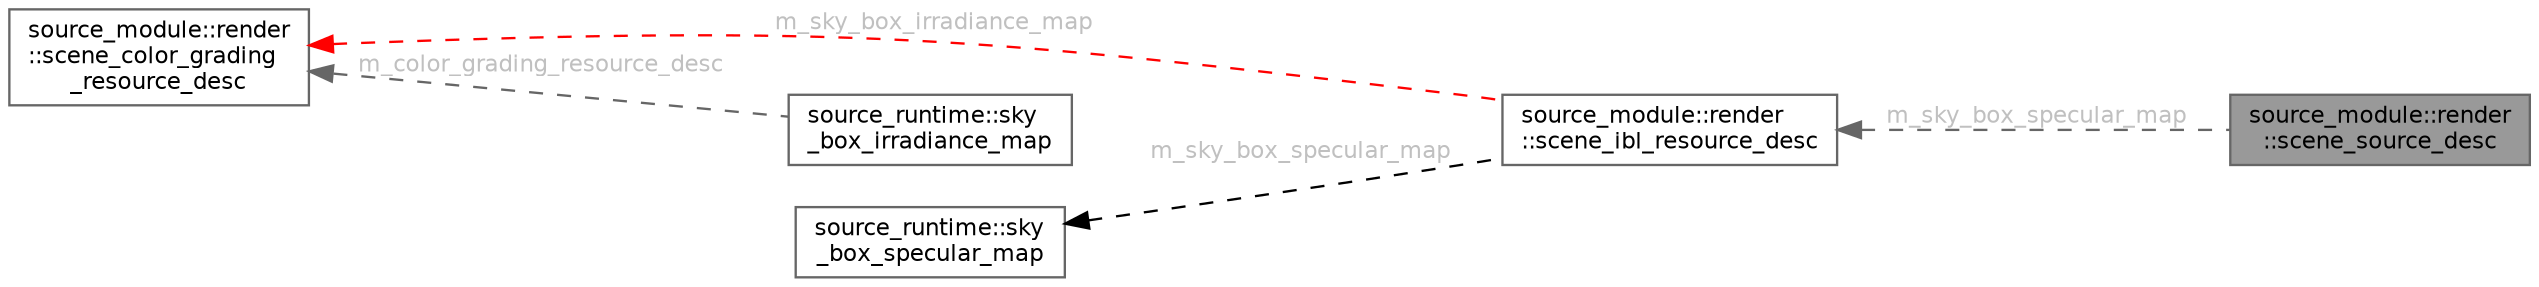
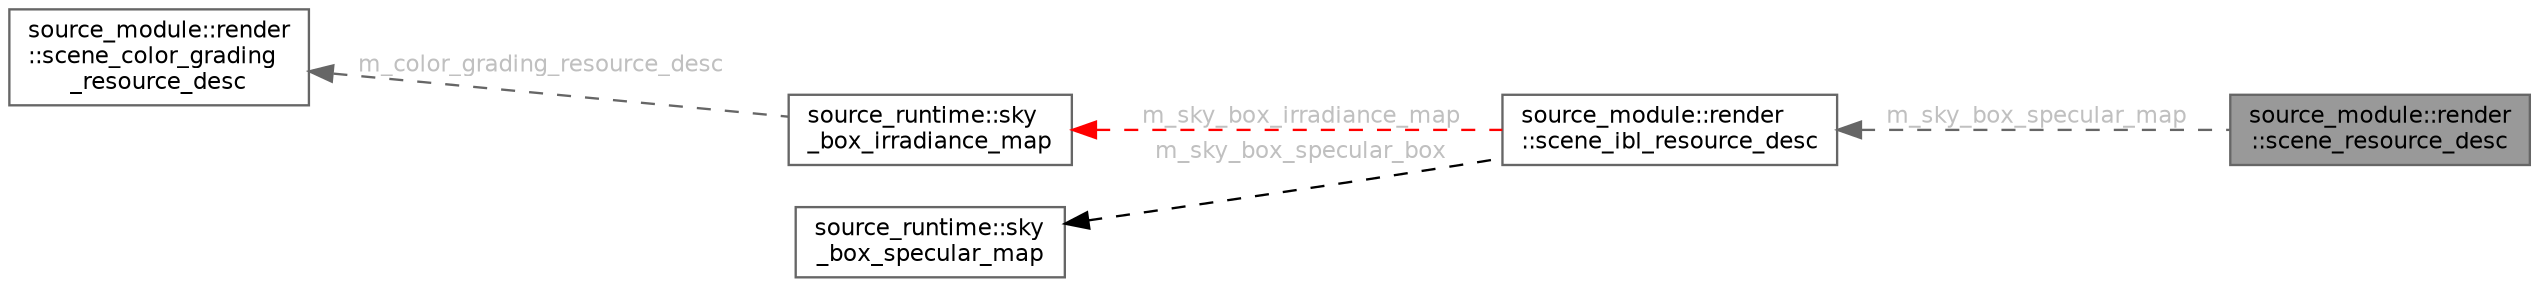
  digraph {
    rankdir=LR
    node [color=gray40 fillcolor=white fontname=Helvetica fontsize=10 shape=box style=filled]
    edge [color=gray40 dir=back fontcolor=grey fontname=Helvetica fontsize=10 labelfontname=Helvetica labelfontsize=10 style=dashed]
-   n1 [fillcolor=grey60 fontcolor=black height=0.2 label="source_module::render\l::scene_source_desc" width=0.4]
+   n1 [fillcolor=grey60 fontcolor=black height=0.2 label="source_module::render\l::scene_resource_desc" width=0.4]
    n2 [height=0.2 label="source_module::render\l::scene_ibl_resource_desc" width=0.4]
    n3 [height=0.2 label="source_runtime::sky\l_box_irradiance_map" width=0.4]
    n4 [height=0.2 label="source_runtime::sky\l_box_specular_map" width=0.4]
    n5 [height=0.2 label="source_module::render\l::scene_color_grading\l_resource_desc" width=0.4]
    n2 -> n1 [label=" m_sky_box_specular_map"]
-   n5 -> n2 [color=red label=" m_sky_box_irradiance_map"]
-   n4 -> n2 [color=black label=" m_sky_box_specular_map"]
+   n3 -> n2 [color=red label=" m_sky_box_irradiance_map"]
+   n4 -> n2 [color=black label=" m_sky_box_specular_box"]
    n5 -> n3 [label=" m_color_grading_resource_desc"]
  }
